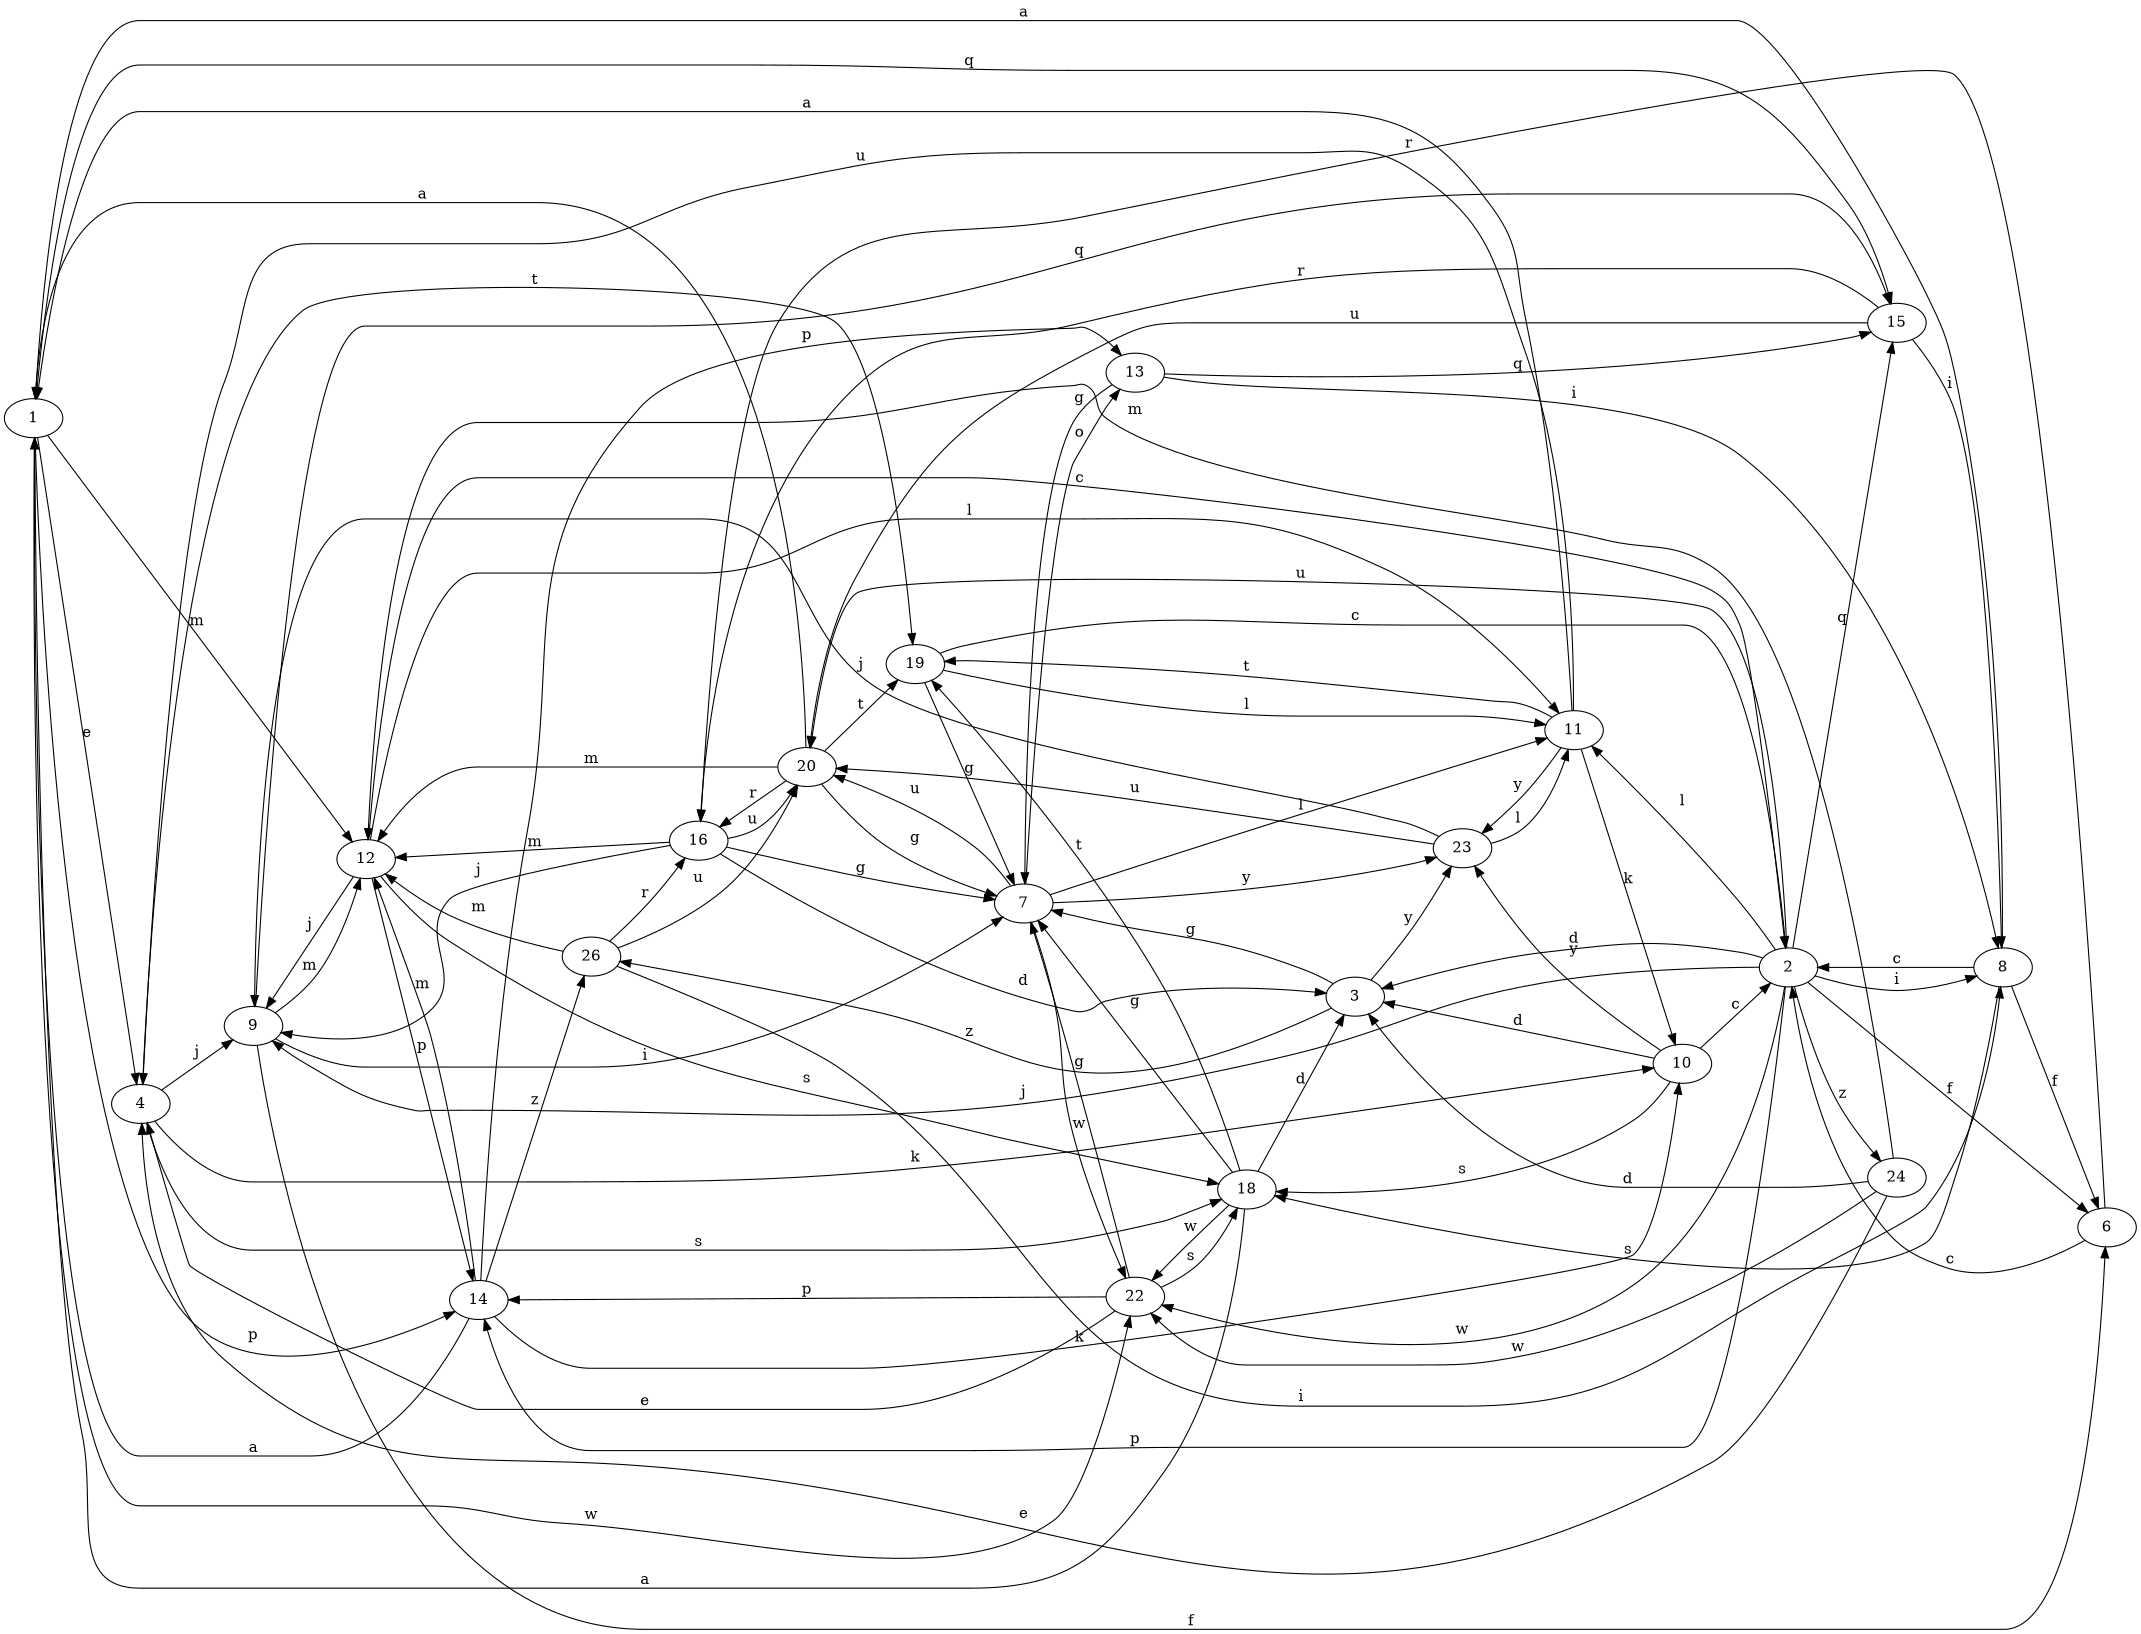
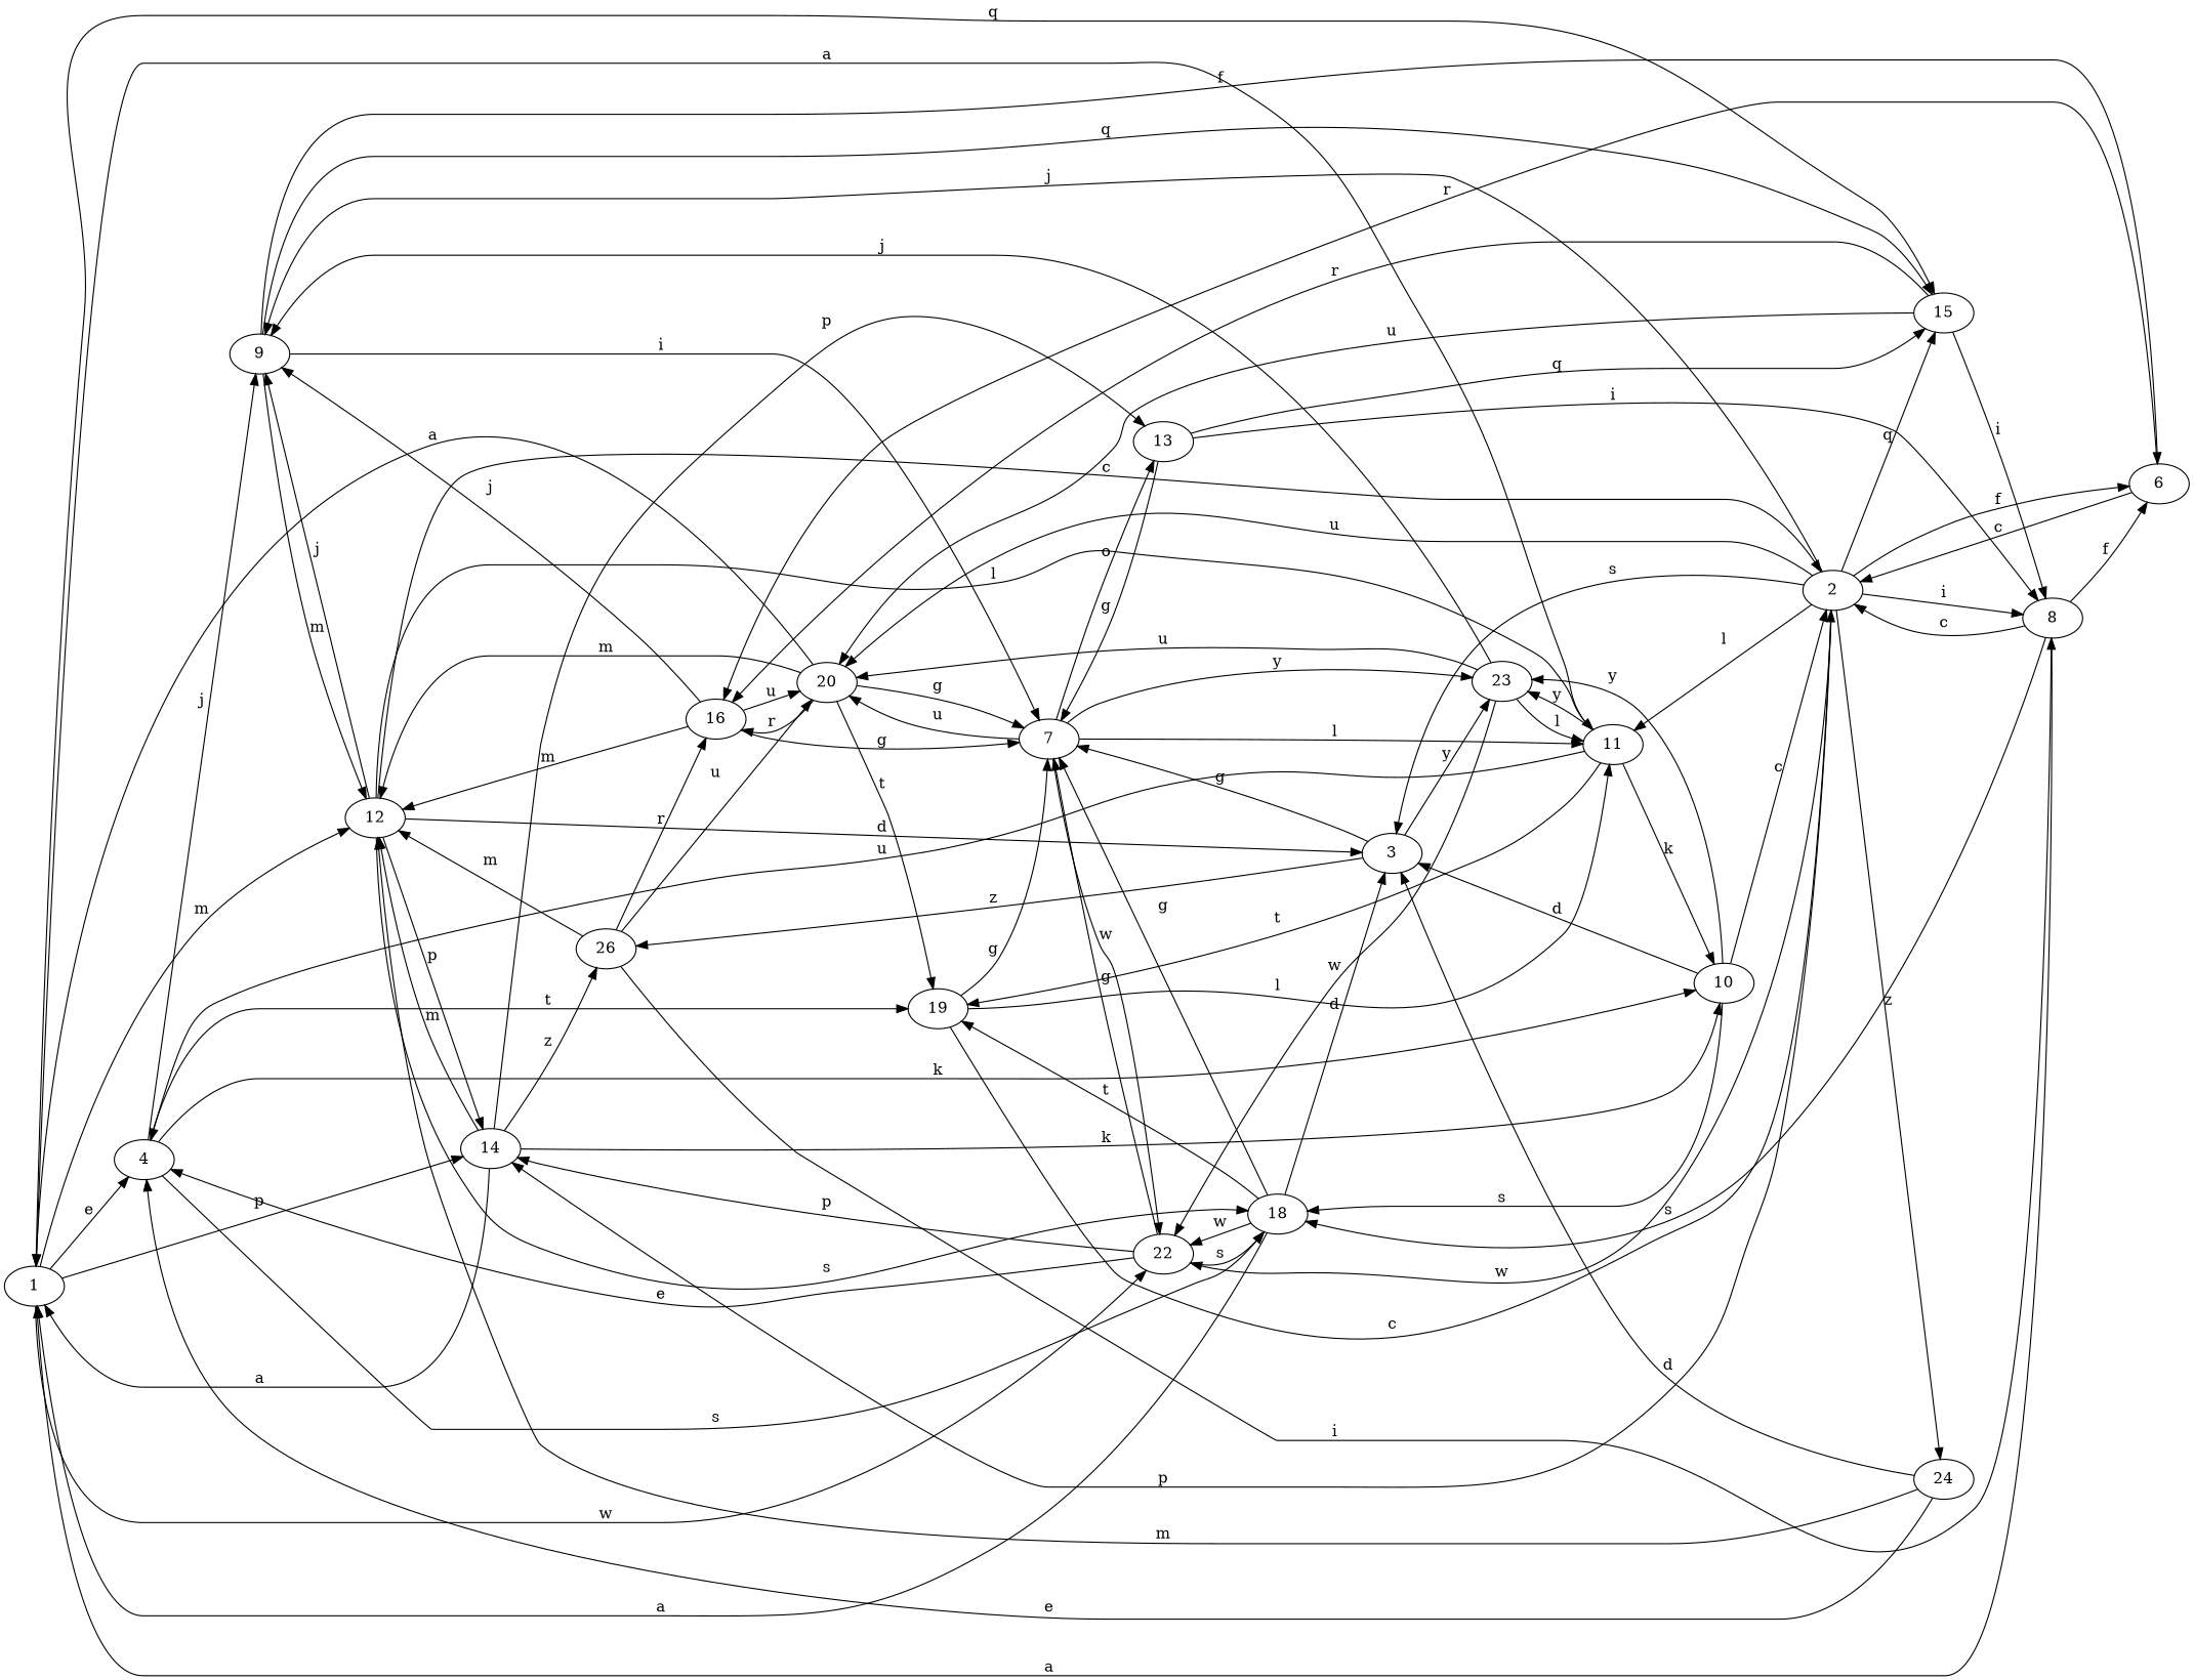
  strict digraph {
    rankdir=LR
    1
    4
    12
    14
    15
    22
    9
    6
    7
    13
    8
    10
    18
    19
    2
    3
    11
    26
    20
    16
    24
    23
    1 -> 4 [label=e]
    1 -> 12 [label=m]
    1 -> 14 [label=p]
    1 -> 15 [label=q]
    1 -> 22 [label=w]
    4 -> 9 [label=j]
    4 -> 10 [label=k]
    4 -> 18 [label=s]
    4 -> 19 [label=t]
    12 -> 14 [label=p]
    12 -> 9 [label=j]
    12 -> 18 [label=s]
    12 -> 2 [label=c]
-   16 -> 3 [label=d]
+   12 -> 3 [label=d]
    12 -> 11 [label=l]
    14 -> 1 [label=a]
    14 -> 12 [label=m]
    14 -> 13 [label=p]
    14 -> 10 [label=k]
    14 -> 26 [label=z]
    15 -> 8 [label=i]
    15 -> 20 [label=u]
    15 -> 16 [label=r]
    22 -> 4 [label=e]
    22 -> 14 [label=p]
    22 -> 7 [label=g]
    22 -> 18 [label=s]
    9 -> 12 [label=m]
    9 -> 15 [label=q]
    9 -> 6 [label=f]
    9 -> 7 [label=i]
    6 -> 2 [label=c]
    6 -> 16 [label=r]
    7 -> 22 [label=w]
    7 -> 13 [label=o]
    7 -> 11 [label=l]
    7 -> 20 [label=u]
    7 -> 23 [label=y]
    13 -> 15 [label=q]
    13 -> 7 [label=g]
    13 -> 8 [label=i]
    8 -> 1 [label=a]
    8 -> 6 [label=f]
    8 -> 18 [label=s]
    8 -> 2 [label=c]
    10 -> 18 [label=s]
    10 -> 2 [label=c]
    10 -> 3 [label=d]
    10 -> 23 [label=y]
    18 -> 1 [label=a]
    18 -> 22 [label=w]
    18 -> 7 [label=g]
    18 -> 19 [label=t]
    18 -> 3 [label=d]
    19 -> 7 [label=g]
    19 -> 2 [label=c]
    19 -> 11 [label=l]
    2 -> 14 [label=p]
    2 -> 15 [label=q]
    2 -> 22 [label=w]
    2 -> 9 [label=j]
    2 -> 6 [label=f]
    2 -> 8 [label=i]
-   2 -> 3 [label=d]
+   2 -> 3 [label=s]
    2 -> 11 [label=l]
    2 -> 20 [label=u]
    2 -> 24 [label=z]
    3 -> 7 [label=g]
    3 -> 26 [label=z]
    3 -> 23 [label=y]
    11 -> 1 [label=a]
    11 -> 4 [label=u]
    11 -> 10 [label=k]
    11 -> 19 [label=t]
    11 -> 23 [label=y]
    26 -> 12 [label=m]
    26 -> 8 [label=i]
    26 -> 20 [label=u]
    26 -> 16 [label=r]
    20 -> 1 [label=a]
    20 -> 12 [label=m]
    20 -> 7 [label=g]
    20 -> 19 [label=t]
    20 -> 16 [label=r]
    16 -> 12 [label=m]
    16 -> 9 [label=j]
    16 -> 7 [label=g]
    16 -> 20 [label=u]
    24 -> 4 [label=e]
    24 -> 12 [label=m]
-   24 -> 22 [label=w]
+   23 -> 22 [label=w]
    24 -> 3 [label=d]
    23 -> 9 [label=j]
    23 -> 11 [label=l]
    23 -> 20 [label=u]
  }
